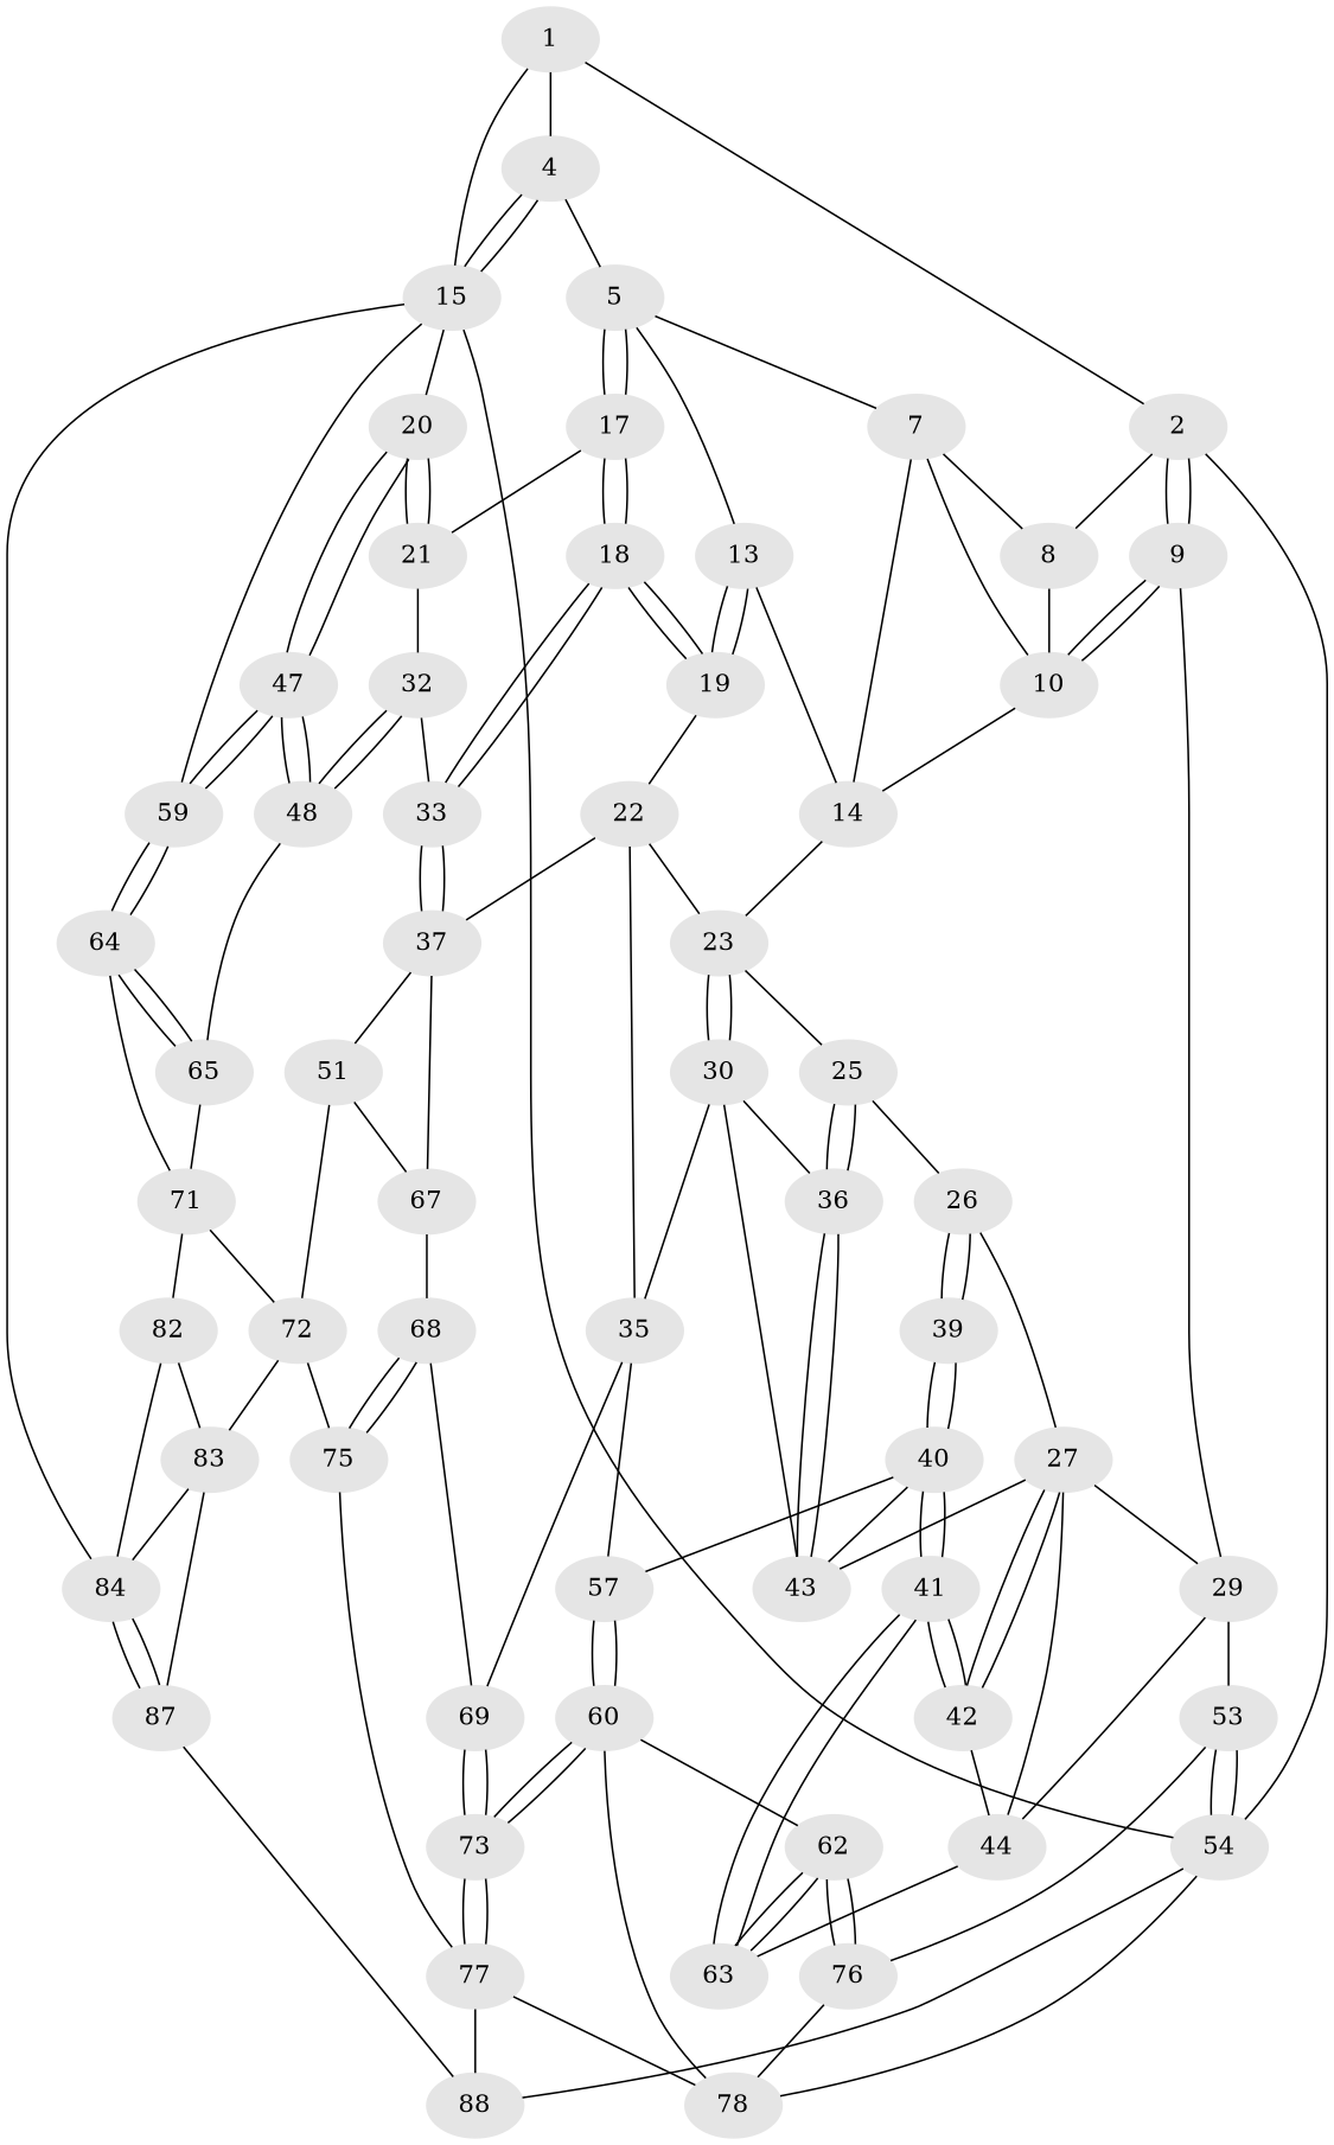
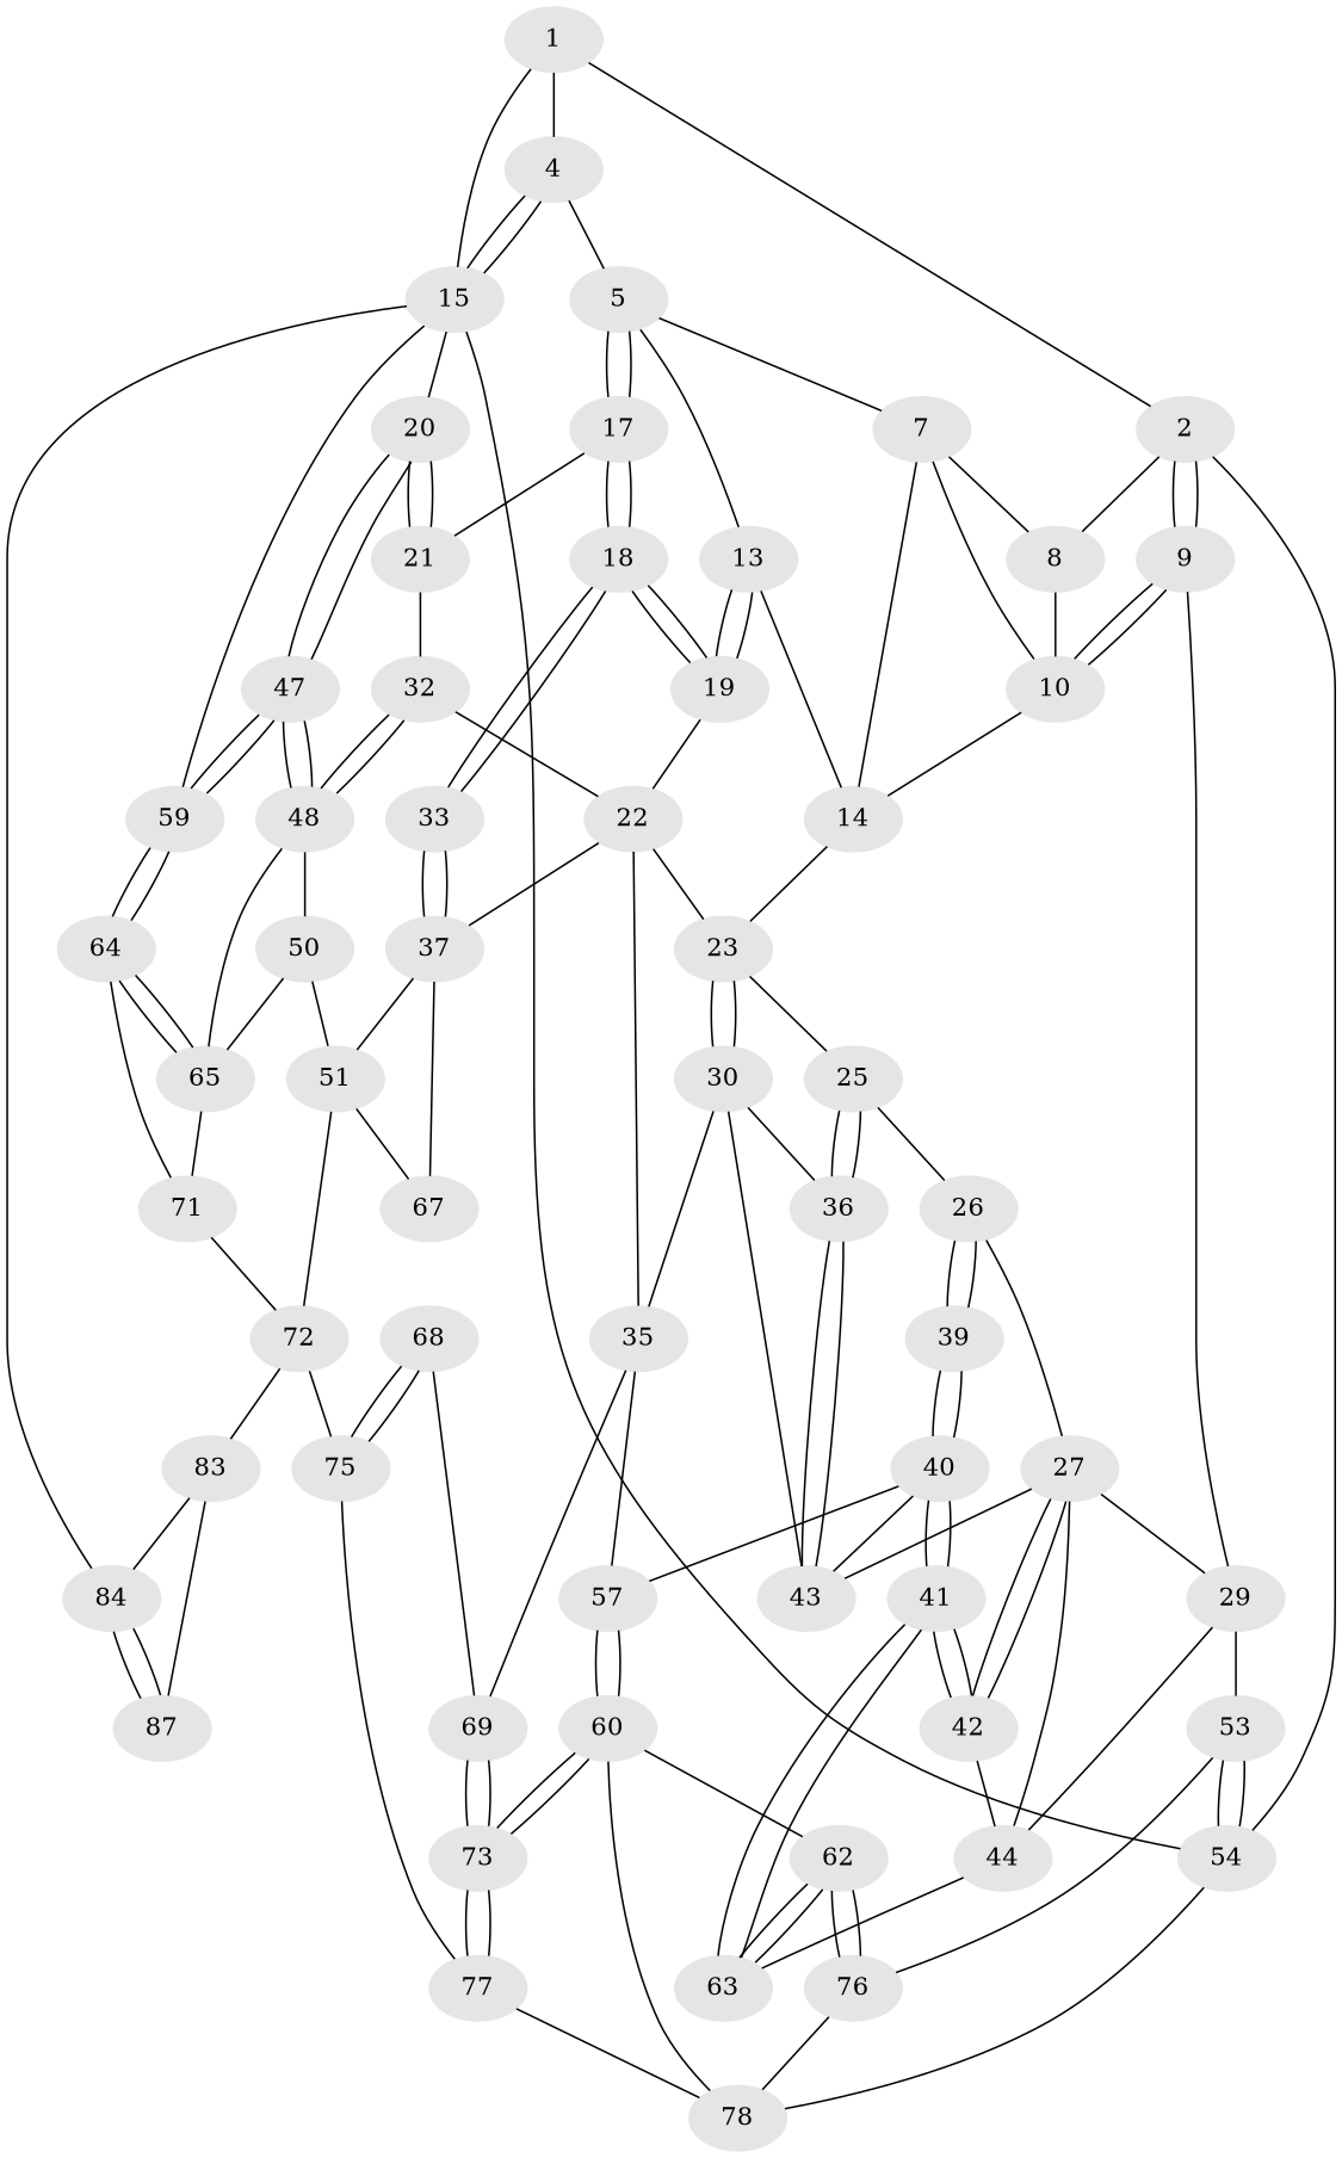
  graph {
    node [color=gray90 style=filled]
    2 [super="+3"]
    1
    4
    15 [super="+58"]
    8
    9
    54 [super="+89"]
    5 [super="+6"]
    20
    59
    84 [super="+85"]
    10 [super="+11"]
    29 [super="+52"]
    78 [super="+80"]
-   88
    7 [super="+12"]
    13
    17
    14 [super="+16"]
    19
    18
    21
    23 [super="+24"]
    44 [super="+55"]
    53
    22 [super="+34"]
    25
    30 [super="+36"]
    47
    64
    87
    33
    32
    37 [super="+38"]
    35 [super="+56"]
    48 [super="+49"]
    57
    69
    51 [super="+70"]
    67
    26
    n42 [label=36]
    43 [super="+45"]
    27 [super="+28"]
    39
    42
    40 [super="+46"]
    63
    76
+   50
    65 [super="+66"]
    60 [super="+61"]
    73
    72 [super="+74"]
    68
    41
    71 [super="+79"]
    75
    83 [super="+86"]
    62
    77 [super="+81"]
-   82
    2 -- 8
    2 -- 9
    2 -- 9
    2 -- 54
    1 -- 2
    1 -- 4
    1 -- 15
    4 -- 15
    4 -- 15
    4 -- 5
    15 -- 54
    15 -- 20
    15 -- 59
    15 -- 84
    8 -- 10
    9 -- 10
    9 -- 10
    9 -- 29
    54 -- 78
-   54 -- 88
    5 -- 7
    5 -- 13
    5 -- 17
    5 -- 17
    20 -- 21
    20 -- 21
    20 -- 47
    20 -- 47
    59 -- 64
    59 -- 64
    84 -- 87
    84 -- 87
    10 -- 14
    29 -- 44
    29 -- 53
    7 -- 8
    7 -- 10
    7 -- 14
    13 -- 14
    13 -- 19
    13 -- 19
    17 -- 18
    17 -- 18
    17 -- 21
    14 -- 23
    19 -- 22
    18 -- 19
    18 -- 19
    18 -- 33
    18 -- 33
    21 -- 32
    23 -- 25
    23 -- 30
    23 -- 30
    44 -- 63
    53 -- 54
    53 -- 54
    53 -- 76
    22 -- 23
    22 -- 37
    22 -- 35
    25 -- 26
    25 -- n42
    25 -- n42
    30 -- 35
    30 -- n42
    30 -- 43
    47 -- 59
    47 -- 59
    47 -- 48
    47 -- 48
    64 -- 65
    64 -- 65
    64 -- 71
-   87 -- 88
    33 -- 37
    33 -- 37
-   32 -- 33
+   32 -- 22
    32 -- 48
    32 -- 48
    37 -- 51
    37 -- 67
    35 -- 57
    35 -- 69
+   48 -- 50
    48 -- 65
    57 -- 60
    57 -- 60
    69 -- 73
    69 -- 73
    51 -- 67
    51 -- 72
-   67 -- 68
    26 -- 27
    26 -- 39
    26 -- 39
    n42 -- 43
    n42 -- 43
    27 -- 29
    27 -- 44
    27 -- 43
    27 -- 42
    27 -- 42
    39 -- 40
    39 -- 40
    42 -- 44
    40 -- 57
    40 -- 43
    40 -- 41
    40 -- 41
    76 -- 78
+   50 -- 51
+   50 -- 65
    65 -- 71
    60 -- 78
    60 -- 73
    60 -- 73
    60 -- 62
    73 -- 77
    73 -- 77
    72 -- 75
    72 -- 83
    68 -- 69
    68 -- 75
    68 -- 75
    41 -- 42
    41 -- 42
    41 -- 63
    41 -- 63
    71 -- 72
-   71 -- 82
    75 -- 77
    83 -- 84
    83 -- 87
    62 -- 63
    62 -- 63
    62 -- 76
    62 -- 76
    77 -- 78
-   77 -- 88
-   82 -- 84
-   82 -- 83
  }
